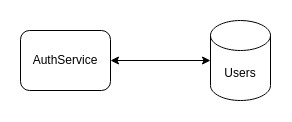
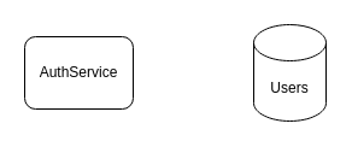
  <mxCell id="0" />
  <mxCell id="1" parent="0" />
  <mxCell id="2" value="AuthService" style="rounded=1;whiteSpace=wrap;html=1;" vertex="1" parent="1"><mxGeometry x="20" y="30" width="90" height="60" as="geometry" /></mxCell>
  <mxCell id="3" value="Users" style="shape=cylinder3;whiteSpace=wrap;html=1;boundedLbl=1;backgroundOutline=1;size=15;" vertex="1" parent="1"><mxGeometry x="210" y="20" width="60" height="80" as="geometry" /></mxCell>
- <mxCell id="4" value="" style="endArrow=classic;startArrow=classic;html=1;rounded=0;entryX=0;entryY=0.5;entryDx=0;entryDy=0;entryPerimeter=0;exitX=1;exitY=0.5;exitDx=0;exitDy=0;" edge="1" parent="1" source="2" target="3"><mxGeometry width="50" height="50" relative="1" as="geometry"><mxPoint x="56" y="300" as="sourcePoint" /><mxPoint x="106" y="250" as="targetPoint" /></mxGeometry></mxCell>
